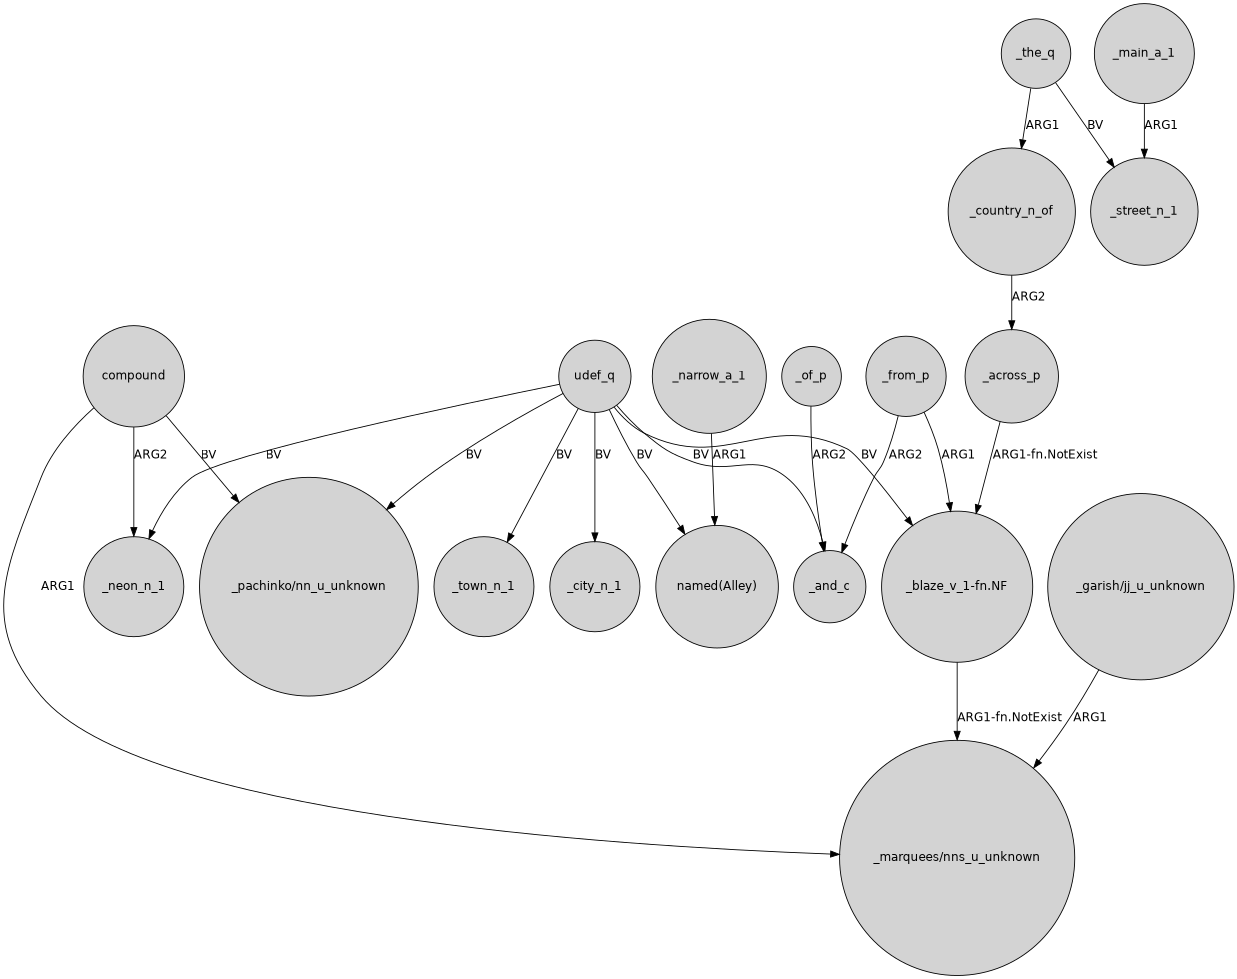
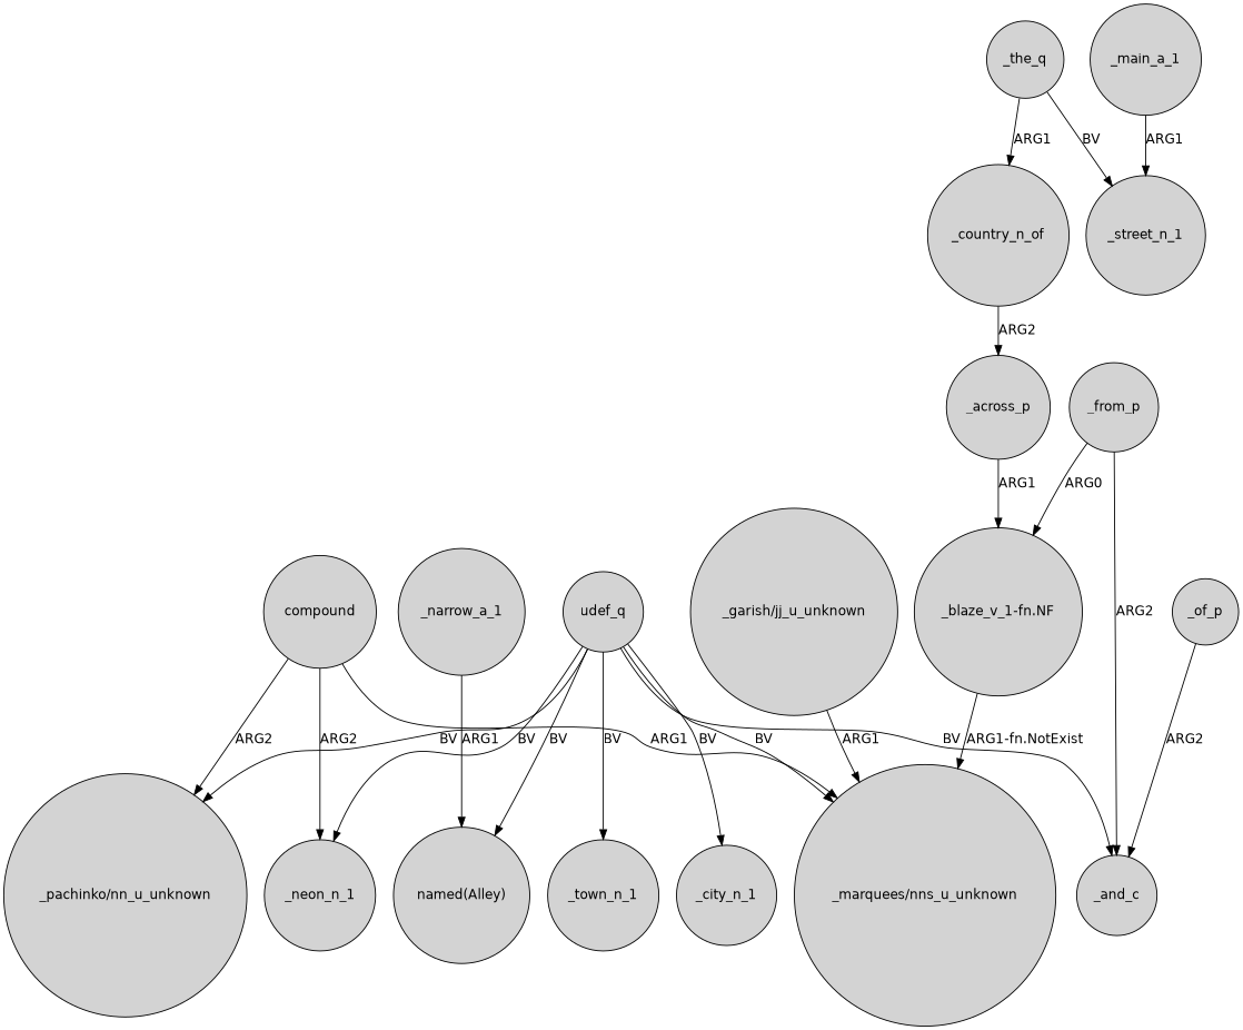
  digraph {
    fontname="DejaVu Sans"
    node [fontname="DejaVu Sans" shape=circle style=filled]
    edge [fontname="DejaVu Sans"]
    _across_p
    "_blaze_v_1-fn.NF"
    _country_n_of
    "_marquees/nns_u_unknown"
    udef_q
    "named(Alley)"
    _neon_n_1
    _and_c
    _city_n_1
    "_pachinko/nn_u_unknown"
    _town_n_1
    _main_a_1
    _street_n_1
    _of_p
    _the_q
    _narrow_a_1
    compound
    "_garish/jj_u_unknown"
    _from_p
-   _across_p -> "_blaze_v_1-fn.NF" [label="ARG1-fn.NotExist"]
+   _across_p -> "_blaze_v_1-fn.NF" [label=ARG1]
    "_blaze_v_1-fn.NF" -> "_marquees/nns_u_unknown" [label="ARG1-fn.NotExist"]
    _country_n_of -> _across_p [label=ARG2]
-   udef_q -> "_blaze_v_1-fn.NF" [label=BV]
+   udef_q -> "_marquees/nns_u_unknown" [label=BV]
    udef_q -> "named(Alley)" [label=BV]
    udef_q -> _neon_n_1 [label=BV]
    udef_q -> _and_c [label=BV]
    udef_q -> _city_n_1 [label=BV]
    udef_q -> "_pachinko/nn_u_unknown" [label=BV]
    udef_q -> _town_n_1 [label=BV]
    _main_a_1 -> _street_n_1 [label=ARG1]
    _of_p -> _and_c [label=ARG2]
    _the_q -> _country_n_of [label=ARG1]
    _the_q -> _street_n_1 [label=BV]
    _narrow_a_1 -> "named(Alley)" [label=ARG1]
    compound -> "_marquees/nns_u_unknown" [label=ARG1]
    compound -> _neon_n_1 [label=ARG2]
-   compound -> "_pachinko/nn_u_unknown" [label=BV]
+   compound -> "_pachinko/nn_u_unknown" [label=ARG2]
    "_garish/jj_u_unknown" -> "_marquees/nns_u_unknown" [label=ARG1]
-   _from_p -> "_blaze_v_1-fn.NF" [label=ARG1]
+   _from_p -> "_blaze_v_1-fn.NF" [label=ARG0]
    _from_p -> _and_c [label=ARG2]
  }
